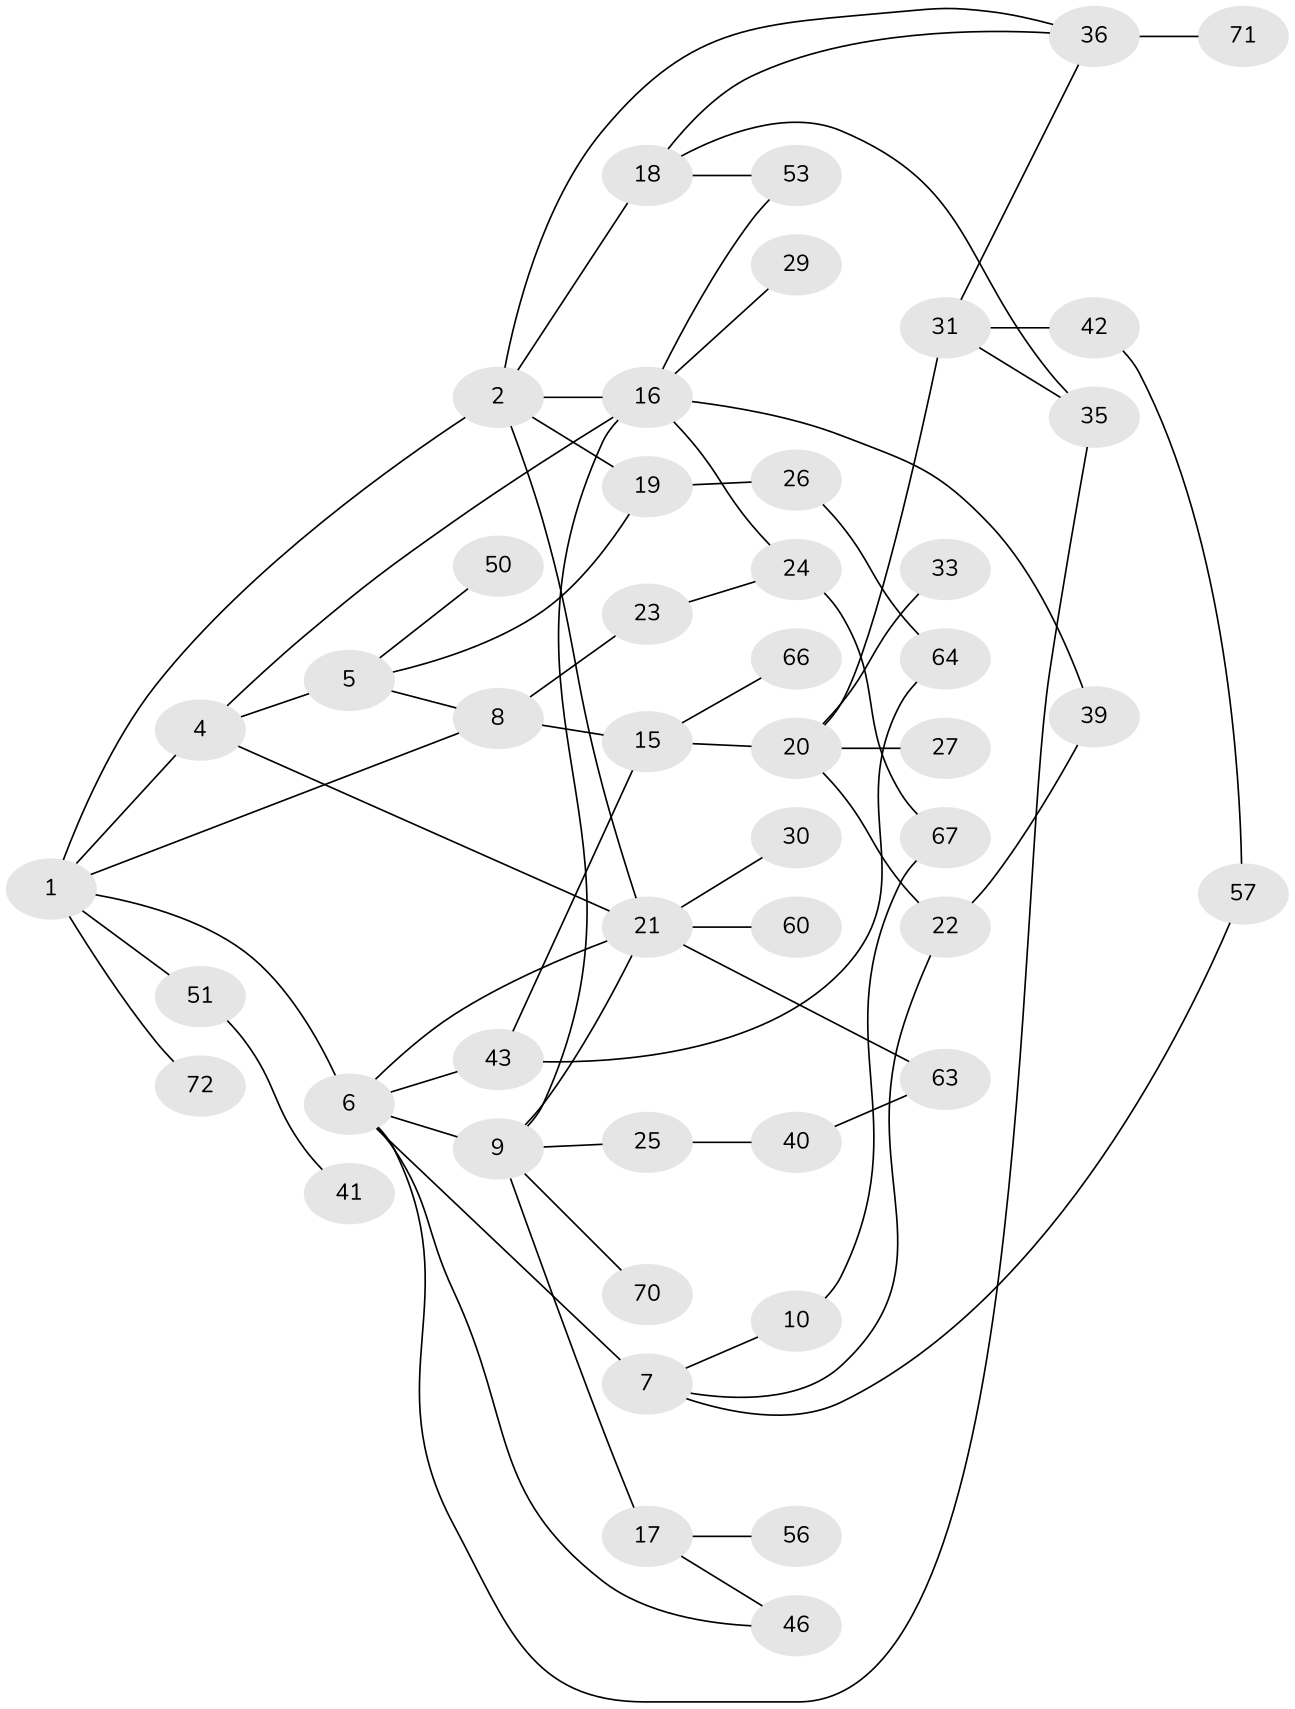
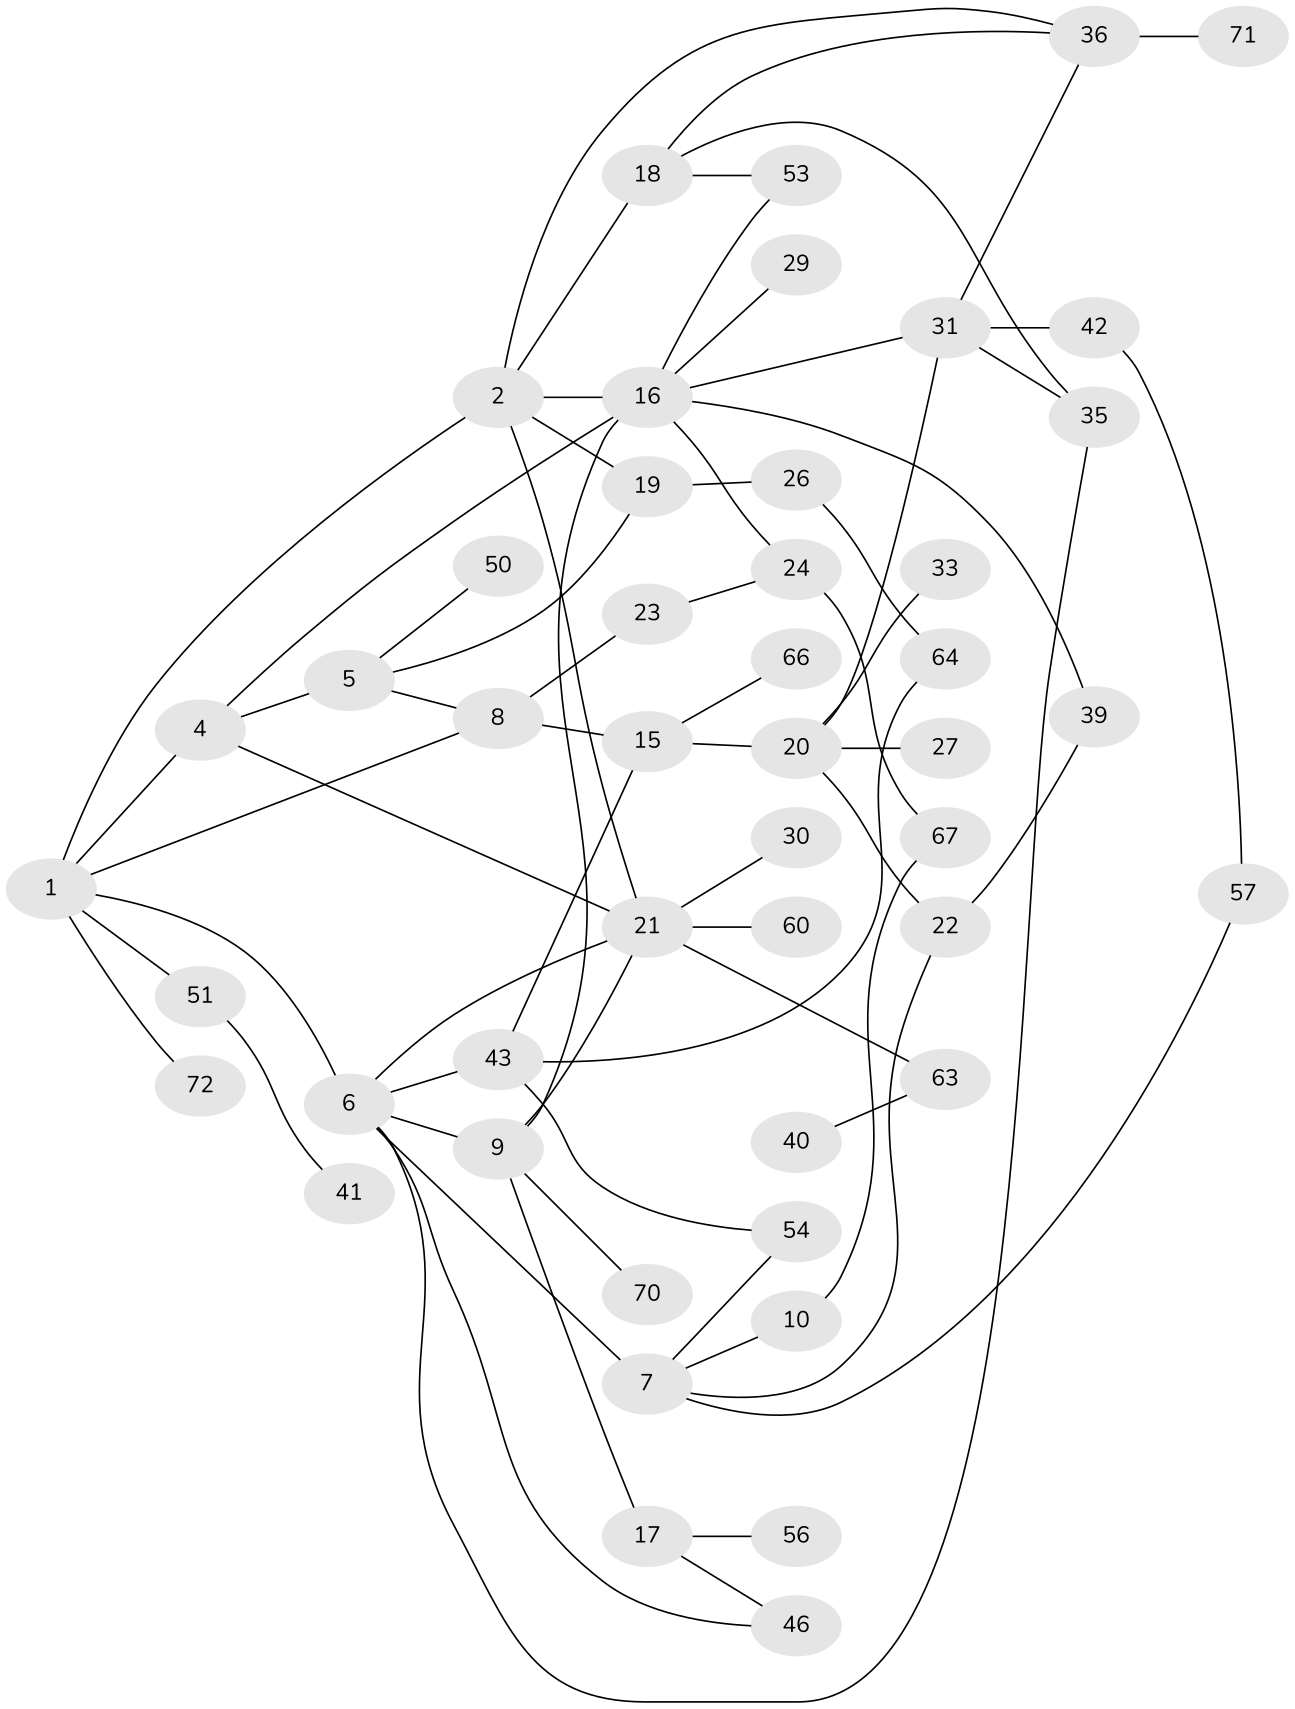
  graph {
    fontname=Nunito
    rankdir=LR
    node [color=gray90 fontname=Nunito style=filled]
    edge [fontname=Nunito]
    1 [super="+3"]
    2 [super="+65"]
    4 [super="+55"]
    6 [super="+61"]
    8 [super="+14"]
    51
    72
    16 [super="+35"]
    18 [super="+59"]
    19
    21 [super="+28"]
    36 [super="+38"]
    5 [super="+17"]
    7 [super="+47"]
    9 [super="+69"]
    n16 [label=43 super="+68"]
    n17 [label=35]
    46 [super="+74"]
    15 [super="+45"]
    23
    41
    24 [super="+49"]
    29
    31 [super="+52"]
    39 [super="+48"]
    53
    26 [super="+64"]
    30
    60
    63
    71
    50
    10 [super="+11"]
    22 [super="+44"]
+   54
    57
    n37 [label=17]
-   25
    70
    n40 [label=64 super="+43"]
    67 [super="+73"]
    20 [super="+58"]
    66
    56
    40 [super="+62"]
    27
    33 [super="+37"]
    42
    1 -- 2
    1 -- 4
    1 -- 6
    1 -- 8
    1 -- 51
    1 -- 72
    2 -- 16
    2 -- 18 [weight=2]
    2 -- 19
    2 -- 21
    2 -- 36
    4 -- 16
    4 -- 21
    4 -- 5
    6 -- 21
    6 -- 7
    6 -- 9
    6 -- n16
    6 -- n17
    6 -- 46
    8 -- 15
    8 -- 23
    51 -- 41
    16 -- 24
    16 -- 29
+   16 -- 31
    16 -- 39
    16 -- 53
    18 -- 36
    18 -- n17
    18 -- 53
    19 -- 26
    21 -- 30
    21 -- 60
    21 -- 63
    36 -- 71
    5 -- 8
    5 -- 19
    5 -- 50
    7 -- 10
    7 -- 22
+   7 -- 54
    7 -- 57
    9 -- 16
    9 -- 21
    9 -- n37
-   9 -- 25
    9 -- 70
    n16 -- 15
+   n16 -- 54
    n16 -- n40
    15 -- 20
    15 -- 66
    23 -- 24
    24 -- 67
    31 -- 36
    31 -- n17
    31 -- 42
    26 -- n40
    10 -- 67
    22 -- 39
    n37 -- 46
    n37 -- 56
-   25 -- 40
    20 -- 31
    20 -- 22
    20 -- 27
    20 -- 33
    40 -- 63
    42 -- 57
  }
